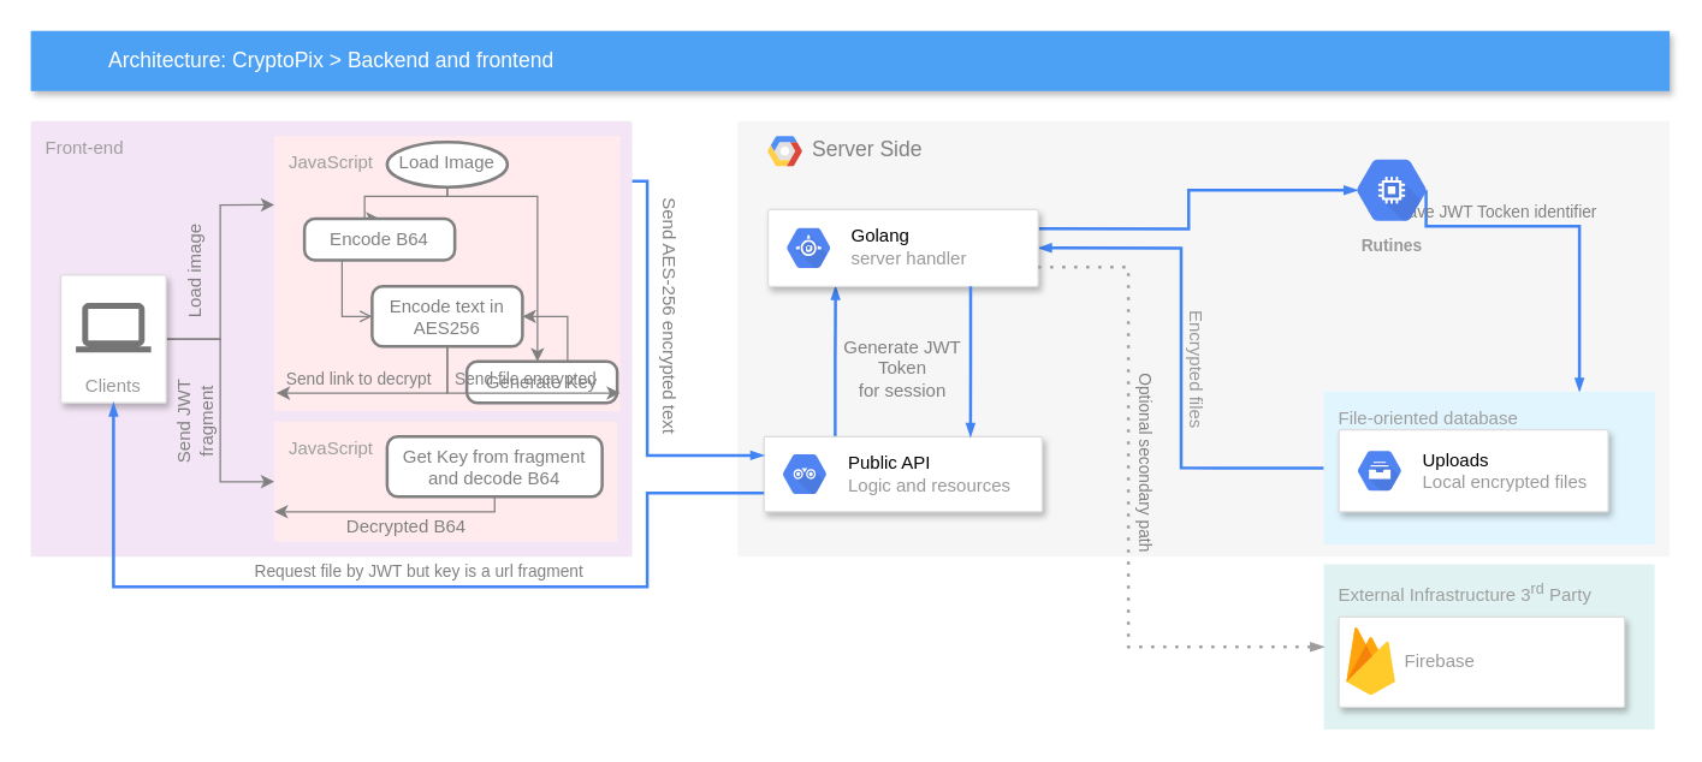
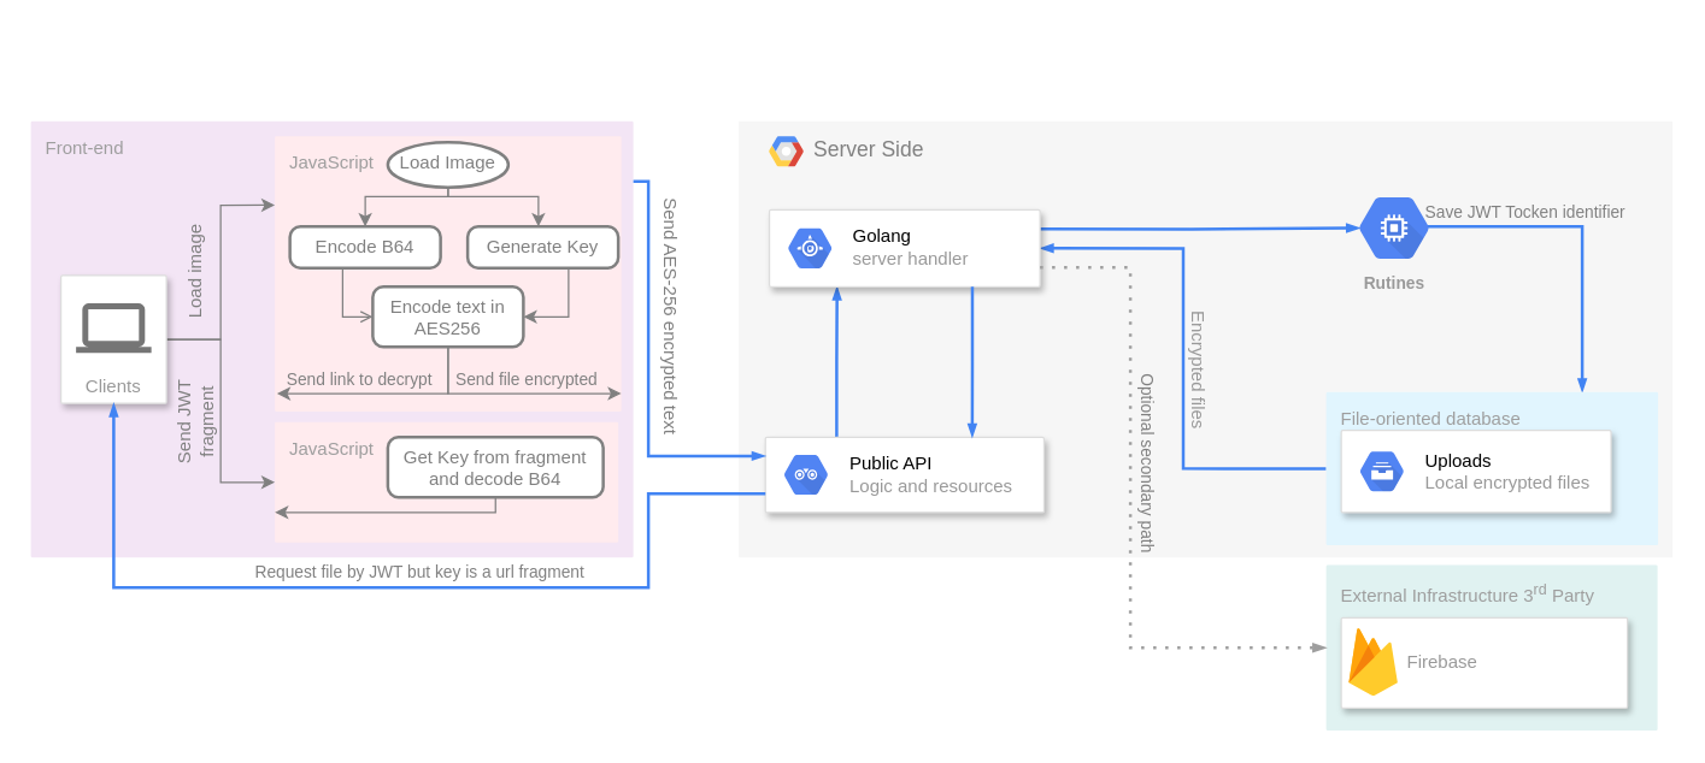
  <mxCell id="0" />
  <mxCell id="1" parent="0" />
  <mxCell id="2" value="&lt;div&gt;Front-end&lt;/div&gt;&lt;div&gt;&lt;br&gt;&lt;/div&gt;" style="sketch=0;points=[[0,0,0],[0.25,0,0],[0.5,0,0],[0.75,0,0],[1,0,0],[1,0.25,0],[1,0.5,0],[1,0.75,0],[1,1,0],[0.75,1,0],[0.5,1,0],[0.25,1,0],[0,1,0],[0,0.75,0],[0,0.5,0],[0,0.25,0]];rounded=1;absoluteArcSize=1;arcSize=2;html=1;strokeColor=none;gradientColor=none;shadow=0;dashed=0;fontSize=12;fontColor=#9E9E9E;align=left;verticalAlign=top;spacing=10;spacingTop=-4;fillColor=#F3E5F5;labelBackgroundColor=none;" parent="1" vertex="1"><mxGeometry x="20" y="80" width="400" height="290" as="geometry" /></mxCell>
  <mxCell id="3" value="&lt;div&gt;External Infrastructure 3&lt;sup&gt;rd&lt;/sup&gt; Party&lt;/div&gt;" style="sketch=0;points=[[0,0,0],[0.25,0,0],[0.5,0,0],[0.75,0,0],[1,0,0],[1,0.25,0],[1,0.5,0],[1,0.75,0],[1,1,0],[0.75,1,0],[0.5,1,0],[0.25,1,0],[0,1,0],[0,0.75,0],[0,0.5,0],[0,0.25,0]];rounded=1;absoluteArcSize=1;arcSize=2;html=1;strokeColor=none;gradientColor=none;shadow=0;dashed=0;fontSize=12;fontColor=#9E9E9E;align=left;verticalAlign=top;spacing=10;spacingTop=-4;fillColor=#E0F2F1;labelBackgroundColor=none;" parent="1" vertex="1"><mxGeometry x="880" y="375" width="220" height="110" as="geometry" /></mxCell>
  <mxCell id="4" value="&lt;div&gt;Server Side&lt;/div&gt;&lt;div&gt;&lt;br&gt;&lt;/div&gt;" style="fillColor=#F6F6F6;strokeColor=none;shadow=0;gradientColor=none;fontSize=14;align=left;spacing=10;fontColor=#808080;9E9E9E;verticalAlign=top;spacingTop=-4;fontStyle=0;spacingLeft=40;html=1;" parent="1" vertex="1"><mxGeometry x="490" y="80" width="620" height="290" as="geometry" /></mxCell>
  <mxCell id="5" value="" style="edgeStyle=orthogonalEdgeStyle;fontSize=12;html=1;endArrow=blockThin;endFill=1;rounded=0;strokeWidth=2;endSize=4;startSize=4;dashed=0;strokeColor=#4284F3;fontColor=#808080;exitX=0.25;exitY=0;exitDx=0;exitDy=0;entryX=0.25;entryY=1;entryDx=0;entryDy=0;" parent="4" edge="1"><mxGeometry width="100" relative="1" as="geometry"><mxPoint x="63.933" y="210" as="sourcePoint" /><mxPoint x="65.262" y="110.0" as="targetPoint" /><Array as="points"><mxPoint x="65" y="210" /><mxPoint x="65" y="160" /></Array></mxGeometry></mxCell>
  <mxCell id="6" value="" style="edgeStyle=orthogonalEdgeStyle;fontSize=12;html=1;endArrow=blockThin;endFill=1;rounded=0;strokeWidth=2;endSize=4;startSize=4;dashed=0;strokeColor=#4284F3;fontColor=#808080;exitX=1;exitY=0.25;exitDx=0;exitDy=0;entryX=0.175;entryY=0.5;entryDx=0;entryDy=0;entryPerimeter=0;" parent="4" source="11" target="16" edge="1"><mxGeometry width="100" relative="1" as="geometry"><mxPoint x="280" y="80" as="sourcePoint" /><mxPoint x="380" y="80" as="targetPoint" /></mxGeometry></mxCell>
  <mxCell id="7" value="" style="edgeStyle=orthogonalEdgeStyle;fontSize=12;html=1;endArrow=blockThin;endFill=1;rounded=0;strokeWidth=2;endSize=4;startSize=4;dashed=0;strokeColor=#4284F3;fontColor=#808080;exitX=0;exitY=0.5;exitDx=0;exitDy=0;entryX=1;entryY=0.5;entryDx=0;entryDy=0;" parent="4" source="13" target="11" edge="1"><mxGeometry width="100" relative="1" as="geometry"><mxPoint x="229.69" y="91.579" as="sourcePoint" /><mxPoint x="329.852" y="91.579" as="targetPoint" /></mxGeometry></mxCell>
  <mxCell id="8" value="" style="edgeStyle=orthogonalEdgeStyle;fontSize=12;html=1;endArrow=blockThin;endFill=1;rounded=0;strokeWidth=2;endSize=4;startSize=4;dashed=0;strokeColor=#4284F3;fontColor=#808080;exitX=0.825;exitY=0.5;exitDx=0;exitDy=0;exitPerimeter=0;" parent="4" source="16" target="13" edge="1"><mxGeometry width="100" relative="1" as="geometry"><mxPoint x="295.477" y="-16.217" as="sourcePoint" /><mxPoint x="395.638" y="-16.217" as="targetPoint" /><Array as="points"><mxPoint x="560" y="70" /></Array></mxGeometry></mxCell>
  <mxCell id="9" value="Save JWT Tocken identifier" style="edgeLabel;html=1;align=center;verticalAlign=middle;resizable=0;points=[];fontColor=#808080;labelBackgroundColor=none;" parent="8" vertex="1" connectable="0"><mxGeometry x="-0.471" y="-1" relative="1" as="geometry"><mxPoint x="9" y="-11" as="offset" /></mxGeometry></mxCell>
  <mxCell id="10" value="" style="shape=mxgraph.gcp2.google_cloud_platform;fillColor=#F6F6F6;strokeColor=none;shadow=0;gradientColor=none;" parent="4" vertex="1"><mxGeometry width="23" height="20" relative="1" as="geometry"><mxPoint x="20" y="10" as="offset" /></mxGeometry></mxCell>
  <mxCell id="11" value="" style="strokeColor=#dddddd;shadow=1;strokeWidth=1;rounded=1;absoluteArcSize=1;arcSize=2;" parent="4" vertex="1"><mxGeometry x="20.35" y="58.92" width="179.65" height="51.08" as="geometry" /></mxCell>
  <mxCell id="12" value="&lt;div&gt;&lt;font color=&quot;#000000&quot;&gt;Golang&lt;/font&gt;&lt;/div&gt;&lt;div&gt;server handler&lt;br&gt;&lt;/div&gt;" style="sketch=0;dashed=0;connectable=0;html=1;fillColor=#5184F3;strokeColor=none;shape=mxgraph.gcp2.hexIcon;prIcon=app_engine;part=1;labelPosition=right;verticalLabelPosition=middle;align=left;verticalAlign=middle;spacingLeft=5;fontColor=#999999;fontSize=12;" parent="11" vertex="1"><mxGeometry y="0.5" width="44" height="39" relative="1" as="geometry"><mxPoint x="5" y="-19.5" as="offset" /></mxGeometry></mxCell>
  <mxCell id="13" value="File-oriented database" style="rounded=1;absoluteArcSize=1;arcSize=2;html=1;strokeColor=none;gradientColor=none;shadow=0;dashed=0;strokeColor=none;fontSize=12;fontColor=#9E9E9E;align=left;verticalAlign=top;spacing=10;spacingTop=-4;fillColor=#E1F5FE;" parent="4" vertex="1"><mxGeometry x="390" y="180" width="220.36" height="101.84" as="geometry" /></mxCell>
  <mxCell id="14" value="" style="strokeColor=#dddddd;shadow=1;strokeWidth=1;rounded=1;absoluteArcSize=1;arcSize=2;" parent="4" vertex="1"><mxGeometry x="400.02" y="205.53" width="179.11" height="54.47" as="geometry" /></mxCell>
  <mxCell id="15" value="&lt;div&gt;&lt;font color=&quot;#000000&quot;&gt;Uploads&lt;/font&gt;&lt;/div&gt;&lt;div&gt;Local encrypted files &lt;br&gt;&lt;/div&gt;" style="sketch=0;dashed=0;connectable=0;html=1;fillColor=#5184F3;strokeColor=none;shape=mxgraph.gcp2.hexIcon;prIcon=cloud_filestore;part=1;labelPosition=right;verticalLabelPosition=middle;align=left;verticalAlign=middle;spacingLeft=5;fontColor=#999999;fontSize=12;" parent="14" vertex="1"><mxGeometry y="0.5" width="44" height="39" relative="1" as="geometry"><mxPoint x="5" y="-19.5" as="offset" /></mxGeometry></mxCell>
- <mxCell id="16" value="&lt;div&gt;Rutines&lt;/div&gt;" style="sketch=0;html=1;fillColor=#5184F3;strokeColor=none;verticalAlign=top;labelPosition=center;verticalLabelPosition=bottom;align=center;spacingTop=-6;fontSize=11;fontStyle=1;fontColor=#999999;shape=mxgraph.gcp2.hexIcon;prIcon=compute_engine;labelBackgroundColor=none;" parent="4" vertex="1"><mxGeometry x="400.02" y="16" width="70.24" height="60" as="geometry" /></mxCell>
+ <mxCell id="16" value="&lt;div&gt;Rutines&lt;/div&gt;" style="sketch=0;html=1;fillColor=#5184F3;strokeColor=none;verticalAlign=top;labelPosition=center;verticalLabelPosition=bottom;align=center;spacingTop=-6;fontSize=11;fontStyle=1;fontColor=#999999;shape=mxgraph.gcp2.hexIcon;prIcon=compute_engine;labelBackgroundColor=none;" parent="4" vertex="1"><mxGeometry x="400.02" y="41" width="70.24" height="60" as="geometry" /></mxCell>
  <mxCell id="17" value="" style="strokeColor=#dddddd;shadow=1;strokeWidth=1;rounded=1;absoluteArcSize=1;arcSize=2;labelBackgroundColor=none;fontColor=#808080;verticalAlign=top;" parent="4" vertex="1"><mxGeometry x="17.69" y="210" width="184.97" height="50" as="geometry" /></mxCell>
  <mxCell id="18" value="&lt;font color=&quot;#000000&quot;&gt;Public API&lt;/font&gt;&lt;br&gt;Logic and resources" style="sketch=0;dashed=0;connectable=0;html=1;fillColor=#5184F3;strokeColor=none;shape=mxgraph.gcp2.hexIcon;prIcon=api_analytics;part=1;labelPosition=right;verticalLabelPosition=middle;align=left;verticalAlign=middle;spacingLeft=5;fontColor=#999999;fontSize=12;" parent="17" vertex="1"><mxGeometry y="0.5" width="44" height="39" relative="1" as="geometry"><mxPoint x="5" y="-19.5" as="offset" /></mxGeometry></mxCell>
- <mxCell id="19" value="&lt;div&gt;Generate JWT Token &lt;br&gt;&lt;/div&gt;&lt;div&gt;for session&lt;/div&gt;" style="text;html=1;strokeColor=none;fillColor=none;align=center;verticalAlign=middle;whiteSpace=wrap;rounded=0;labelBackgroundColor=none;fontColor=#808080;" parent="4" vertex="1"><mxGeometry x="55.087" y="157.625" width="110.178" height="15.263" as="geometry" /></mxCell>
  <mxCell id="20" value="&lt;div&gt;&lt;span class=&quot;VIiyi&quot; lang=&quot;en&quot;&gt;&lt;span class=&quot;JLqJ4b ChMk0b&quot;&gt;&lt;span&gt;Encrypted files&lt;/span&gt;&lt;/span&gt;&lt;/span&gt;&lt;/div&gt;&lt;br&gt;" style="text;html=1;strokeColor=none;fillColor=none;align=center;verticalAlign=middle;whiteSpace=wrap;rounded=0;labelBackgroundColor=none;fontColor=#999999;rotation=90;" parent="4" vertex="1"><mxGeometry x="232.63" y="157.63" width="130" height="15.26" as="geometry" /></mxCell>
- <mxCell id="21" value="Architecture: CryptoPix &amp;gt; Backend and frontend" style="fillColor=#4DA1F5;strokeColor=none;shadow=1;gradientColor=none;fontSize=14;align=left;spacingLeft=50;fontColor=#ffffff;html=1;" parent="1" vertex="1"><mxGeometry x="20" y="20" width="1090" height="40" as="geometry" /></mxCell>
  <mxCell id="22" style="edgeStyle=orthogonalEdgeStyle;rounded=0;orthogonalLoop=1;jettySize=auto;html=1;entryX=0;entryY=0.5;entryDx=0;entryDy=0;entryPerimeter=0;fontColor=#808080;strokeColor=#808080;" parent="1" source="24" target="43" edge="1"><mxGeometry relative="1" as="geometry" /></mxCell>
  <mxCell id="23" style="edgeStyle=orthogonalEdgeStyle;rounded=0;orthogonalLoop=1;jettySize=auto;html=1;entryX=0;entryY=0.25;entryDx=0;entryDy=0;entryPerimeter=0;fontColor=#808080;strokeColor=#808080;" parent="1" source="24" target="31" edge="1"><mxGeometry relative="1" as="geometry" /></mxCell>
  <mxCell id="24" value="Clients" style="strokeColor=#dddddd;fillColor=#ffffff;shadow=1;strokeWidth=1;rounded=1;absoluteArcSize=1;arcSize=2;labelPosition=center;verticalLabelPosition=middle;align=center;verticalAlign=bottom;spacingLeft=0;fontColor=#999999;fontSize=12;whiteSpace=wrap;spacingBottom=2;html=1;" parent="1" vertex="1"><mxGeometry x="40" y="182.5" width="70" height="85" as="geometry" /></mxCell>
  <mxCell id="25" value="" style="dashed=0;connectable=0;html=1;fillColor=#757575;strokeColor=none;shape=mxgraph.gcp2.laptop;part=1;" parent="24" vertex="1"><mxGeometry x="0.5" width="50" height="33" relative="1" as="geometry"><mxPoint x="-25" y="18.5" as="offset" /></mxGeometry></mxCell>
  <mxCell id="26" value="" style="strokeColor=#dddddd;shadow=1;strokeWidth=1;rounded=1;absoluteArcSize=1;arcSize=2;verticalAlign=top;" parent="1" vertex="1"><mxGeometry x="890" y="410" width="190" height="60" as="geometry" /></mxCell>
  <mxCell id="27" value="Firebase" style="sketch=0;dashed=0;connectable=0;html=1;fillColor=#5184F3;strokeColor=none;shape=mxgraph.gcp2.firebase;part=1;labelPosition=right;verticalLabelPosition=middle;align=left;verticalAlign=middle;spacingLeft=5;fontColor=#999999;fontSize=12;" parent="26" vertex="1"><mxGeometry width="32.4" height="45" relative="1" as="geometry"><mxPoint x="5" y="7" as="offset" /></mxGeometry></mxCell>
  <mxCell id="28" value="" style="edgeStyle=orthogonalEdgeStyle;fontSize=12;html=1;endArrow=blockThin;endFill=1;rounded=0;strokeWidth=2;endSize=4;startSize=4;dashed=1;dashPattern=1 3;strokeColor=#9E9E9E;fontColor=#808080;exitX=1;exitY=0.75;exitDx=0;exitDy=0;entryX=0;entryY=0.5;entryDx=0;entryDy=0;entryPerimeter=0;" parent="1" source="11" target="3" edge="1"><mxGeometry width="100" relative="1" as="geometry"><mxPoint x="760" y="290" as="sourcePoint" /><mxPoint x="860" y="290" as="targetPoint" /><Array as="points"><mxPoint x="750" y="177" /><mxPoint x="750" y="430" /></Array></mxGeometry></mxCell>
  <mxCell id="29" value="Optional secondary path" style="edgeLabel;html=1;align=center;verticalAlign=middle;resizable=0;points=[];fontColor=#808080;rotation=90;labelBackgroundColor=none;" parent="28" vertex="1" connectable="0"><mxGeometry x="-0.046" y="-1" relative="1" as="geometry"><mxPoint x="13" y="-22" as="offset" /></mxGeometry></mxCell>
  <mxCell id="30" value="" style="edgeStyle=orthogonalEdgeStyle;fontSize=12;html=1;endArrow=blockThin;endFill=1;rounded=0;strokeWidth=2;endSize=4;startSize=4;dashed=0;strokeColor=#4284F3;fontColor=#808080;exitX=0.75;exitY=1;exitDx=0;exitDy=0;" parent="1" source="11" edge="1"><mxGeometry width="100" relative="1" as="geometry"><mxPoint x="680" y="180" as="sourcePoint" /><mxPoint x="645" y="290" as="targetPoint" /></mxGeometry></mxCell>
  <mxCell id="31" value="&lt;div&gt;JavaScript&lt;/div&gt;&lt;div&gt;&lt;br&gt;&lt;/div&gt;" style="sketch=0;points=[[0,0,0],[0.25,0,0],[0.5,0,0],[0.75,0,0],[1,0,0],[1,0.25,0],[1,0.5,0],[1,0.75,0],[1,1,0],[0.75,1,0],[0.5,1,0],[0.25,1,0],[0,1,0],[0,0.75,0],[0,0.5,0],[0,0.25,0]];rounded=1;absoluteArcSize=1;arcSize=2;html=1;strokeColor=none;gradientColor=none;shadow=0;dashed=0;fontSize=12;fontColor=#9E9E9E;align=left;verticalAlign=top;spacing=10;spacingTop=-4;fillColor=#FFEBEE;labelBackgroundColor=none;" parent="1" vertex="1"><mxGeometry x="182" y="90" width="230" height="183" as="geometry" /></mxCell>
  <mxCell id="32" style="edgeStyle=orthogonalEdgeStyle;rounded=0;orthogonalLoop=1;jettySize=auto;html=1;entryX=0.5;entryY=0;entryDx=0;entryDy=0;fontColor=#808080;strokeColor=#808080;" parent="1" source="34" target="36" edge="1"><mxGeometry relative="1" as="geometry"><Array as="points"><mxPoint x="297" y="130" /><mxPoint x="242" y="130" /></Array></mxGeometry></mxCell>
  <mxCell id="33" style="edgeStyle=orthogonalEdgeStyle;rounded=0;orthogonalLoop=1;jettySize=auto;html=1;fontColor=#808080;strokeColor=#808080;" parent="1" source="34" target="38" edge="1"><mxGeometry relative="1" as="geometry"><Array as="points"><mxPoint x="297" y="130" /><mxPoint x="357" y="130" /></Array></mxGeometry></mxCell>
  <mxCell id="34" value="&lt;div&gt;Load Image&lt;/div&gt;&lt;div&gt;&lt;br&gt;&lt;/div&gt;" style="strokeWidth=2;html=1;shape=mxgraph.flowchart.start_1;whiteSpace=wrap;labelBackgroundColor=none;fontColor=#808080;fillColor=default;verticalAlign=top;strokeColor=#808080;" parent="1" vertex="1"><mxGeometry x="257" y="94" width="80" height="30" as="geometry" /></mxCell>
  <mxCell id="35" style="edgeStyle=orthogonalEdgeStyle;rounded=0;orthogonalLoop=1;jettySize=auto;html=1;entryX=0;entryY=0.5;entryDx=0;entryDy=0;fontColor=#808080;strokeColor=#808080;endArrow=open;" parent="1" source="36" target="46" edge="1"><mxGeometry relative="1" as="geometry"><Array as="points"><mxPoint x="227" y="210" /></Array></mxGeometry></mxCell>
- <mxCell id="36" value="Encode B64" style="rounded=1;whiteSpace=wrap;html=1;absoluteArcSize=1;arcSize=14;strokeWidth=2;labelBackgroundColor=none;fontColor=#808080;fillColor=default;verticalAlign=top;strokeColor=#808080;" parent="1" vertex="1"><mxGeometry x="202" y="145" width="100" height="27.5" as="geometry" /></mxCell>
+ <mxCell id="36" value="Encode B64" style="rounded=1;whiteSpace=wrap;html=1;absoluteArcSize=1;arcSize=14;strokeWidth=2;labelBackgroundColor=none;fontColor=#808080;fillColor=default;verticalAlign=top;strokeColor=#808080;" parent="1" vertex="1"><mxGeometry x="192" y="150" width="100" height="27.5" as="geometry" /></mxCell>
  <mxCell id="37" style="edgeStyle=orthogonalEdgeStyle;rounded=0;orthogonalLoop=1;jettySize=auto;html=1;entryX=1;entryY=0.5;entryDx=0;entryDy=0;fontColor=#808080;strokeColor=#808080;" parent="1" source="38" target="46" edge="1"><mxGeometry relative="1" as="geometry"><Array as="points"><mxPoint x="377" y="210" /></Array></mxGeometry></mxCell>
- <mxCell id="38" value="Generate Key" style="rounded=1;whiteSpace=wrap;html=1;absoluteArcSize=1;arcSize=14;strokeWidth=2;labelBackgroundColor=none;fontColor=#808080;fillColor=default;verticalAlign=top;strokeColor=#808080;" parent="1" vertex="1"><mxGeometry x="310" y="240" width="100" height="27.5" as="geometry" /></mxCell>
+ <mxCell id="38" value="Generate Key" style="rounded=1;whiteSpace=wrap;html=1;absoluteArcSize=1;arcSize=14;strokeWidth=2;labelBackgroundColor=none;fontColor=#808080;fillColor=default;verticalAlign=top;strokeColor=#808080;" parent="1" vertex="1"><mxGeometry x="310" y="150" width="100" height="27.5" as="geometry" /></mxCell>
  <mxCell id="39" style="edgeStyle=orthogonalEdgeStyle;rounded=0;orthogonalLoop=1;jettySize=auto;html=1;fontColor=#808080;strokeColor=#808080;" parent="1" edge="1"><mxGeometry relative="1" as="geometry"><mxPoint x="297.029" y="214" as="sourcePoint" /><mxPoint x="412" y="261" as="targetPoint" /><Array as="points"><mxPoint x="297" y="261" /></Array></mxGeometry></mxCell>
  <mxCell id="40" value="Send file &lt;span class=&quot;VIiyi&quot; lang=&quot;en&quot;&gt;&lt;span class=&quot;JLqJ4b ChMk0b&quot;&gt;&lt;span&gt;encrypted&lt;/span&gt;&lt;/span&gt;&lt;/span&gt;" style="edgeLabel;html=1;align=center;verticalAlign=middle;resizable=0;points=[];fontColor=#808080;labelBackgroundColor=none;" parent="39" vertex="1" connectable="0"><mxGeometry x="0.42" y="-1" relative="1" as="geometry"><mxPoint x="-16" y="-11" as="offset" /></mxGeometry></mxCell>
  <mxCell id="41" style="edgeStyle=orthogonalEdgeStyle;rounded=0;orthogonalLoop=1;jettySize=auto;html=1;entryX=0.006;entryY=0.767;entryDx=0;entryDy=0;entryPerimeter=0;fontColor=#808080;strokeColor=#808080;startArrow=none;" parent="1" source="46" edge="1"><mxGeometry relative="1" as="geometry"><mxPoint x="297.029" y="211" as="sourcePoint" /><mxPoint x="183.38" y="261.09" as="targetPoint" /><Array as="points"><mxPoint x="297" y="261" /></Array></mxGeometry></mxCell>
  <mxCell id="42" value="Send link to decrypt" style="edgeLabel;html=1;align=center;verticalAlign=middle;resizable=0;points=[];fontColor=#808080;labelBackgroundColor=none;" parent="41" vertex="1" connectable="0"><mxGeometry x="0.319" relative="1" as="geometry"><mxPoint x="4" y="-10" as="offset" /></mxGeometry></mxCell>
  <mxCell id="43" value="&lt;div&gt;JavaScript&lt;/div&gt;&lt;div&gt;&lt;br&gt;&lt;br&gt;&lt;/div&gt;" style="sketch=0;points=[[0,0,0],[0.25,0,0],[0.5,0,0],[0.75,0,0],[1,0,0],[1,0.25,0],[1,0.5,0],[1,0.75,0],[1,1,0],[0.75,1,0],[0.5,1,0],[0.25,1,0],[0,1,0],[0,0.75,0],[0,0.5,0],[0,0.25,0]];rounded=1;absoluteArcSize=1;arcSize=2;html=1;strokeColor=none;gradientColor=none;shadow=0;dashed=0;fontSize=12;fontColor=#9E9E9E;align=left;verticalAlign=top;spacing=10;spacingTop=-4;fillColor=#FFEBEE;labelBackgroundColor=none;" parent="1" vertex="1"><mxGeometry x="182" y="280" width="228" height="80" as="geometry" /></mxCell>
  <mxCell id="44" style="edgeStyle=orthogonalEdgeStyle;rounded=0;orthogonalLoop=1;jettySize=auto;html=1;entryX=0;entryY=0.75;entryDx=0;entryDy=0;entryPerimeter=0;fontColor=#808080;strokeColor=#808080;" parent="1" source="45" target="43" edge="1"><mxGeometry relative="1" as="geometry"><Array as="points"><mxPoint x="329" y="340" /></Array></mxGeometry></mxCell>
  <mxCell id="45" value="Get Key from fragment and decode B64" style="rounded=1;whiteSpace=wrap;html=1;absoluteArcSize=1;arcSize=14;strokeWidth=2;labelBackgroundColor=none;fontColor=#808080;fillColor=default;verticalAlign=top;strokeColor=#808080;" parent="1" vertex="1"><mxGeometry x="257" y="290" width="143" height="40" as="geometry" /></mxCell>
  <mxCell id="46" value="Encode text in AES256" style="rounded=1;whiteSpace=wrap;html=1;absoluteArcSize=1;arcSize=14;strokeWidth=2;labelBackgroundColor=none;fontColor=#808080;fillColor=default;verticalAlign=top;strokeColor=#808080;" parent="1" vertex="1"><mxGeometry x="247" y="190" width="100" height="40" as="geometry" /></mxCell>
  <mxCell id="47" value="Load image" style="text;html=1;strokeColor=none;fillColor=none;align=center;verticalAlign=middle;whiteSpace=wrap;rounded=0;labelBackgroundColor=none;fontColor=#808080;rotation=-90;" parent="1" vertex="1"><mxGeometry x="92" y="170" width="75" height="20" as="geometry" /></mxCell>
  <mxCell id="48" value="&lt;div&gt;Send JWT&lt;/div&gt;&lt;div&gt; fragment&lt;/div&gt;" style="text;html=1;strokeColor=none;fillColor=none;align=center;verticalAlign=middle;whiteSpace=wrap;rounded=0;labelBackgroundColor=none;fontColor=#808080;rotation=-90;" parent="1" vertex="1"><mxGeometry x="77" y="270" width="105" height="20" as="geometry" /></mxCell>
  <mxCell id="49" value="" style="edgeStyle=orthogonalEdgeStyle;fontSize=12;html=1;endArrow=blockThin;endFill=1;rounded=0;strokeWidth=2;endSize=4;startSize=4;dashed=0;strokeColor=#4284F3;fontColor=#808080;exitX=0;exitY=0.75;exitDx=0;exitDy=0;entryX=0.5;entryY=1;entryDx=0;entryDy=0;" parent="1" source="17" target="24" edge="1"><mxGeometry width="100" relative="1" as="geometry"><mxPoint x="340" y="290" as="sourcePoint" /><mxPoint x="240" y="290" as="targetPoint" /><Array as="points"><mxPoint x="430" y="328" /><mxPoint x="430" y="390" /><mxPoint x="75" y="390" /></Array></mxGeometry></mxCell>
  <mxCell id="50" value="Request file by JWT but key is a url fragment" style="edgeLabel;html=1;align=center;verticalAlign=middle;resizable=0;points=[];fontColor=#808080;" parent="49" vertex="1" connectable="0"><mxGeometry x="-0.051" y="-1" relative="1" as="geometry"><mxPoint y="-10" as="offset" /></mxGeometry></mxCell>
- <mxCell id="51" value="Decrypted B64" style="text;html=1;strokeColor=none;fillColor=none;align=center;verticalAlign=middle;whiteSpace=wrap;rounded=0;labelBackgroundColor=none;fontColor=#808080;" parent="1" vertex="1"><mxGeometry x="220" y="340" width="100" height="20" as="geometry" /></mxCell>
  <mxCell id="52" value="" style="edgeStyle=orthogonalEdgeStyle;fontSize=12;html=1;endArrow=blockThin;endFill=1;rounded=0;strokeWidth=2;endSize=4;startSize=4;dashed=0;strokeColor=#4284F3;fontColor=#808080;entryX=0;entryY=0.25;entryDx=0;entryDy=0;" parent="1" target="17" edge="1"><mxGeometry width="100" relative="1" as="geometry"><mxPoint x="420" y="120" as="sourcePoint" /><mxPoint x="670" y="330" as="targetPoint" /><Array as="points"><mxPoint x="420" y="120" /><mxPoint x="430" y="120" /><mxPoint x="430" y="303" /></Array></mxGeometry></mxCell>
  <mxCell id="53" value="&lt;div&gt;Send AES-256 encrypted text&lt;/div&gt;" style="text;html=1;strokeColor=none;fillColor=none;align=center;verticalAlign=middle;whiteSpace=wrap;rounded=0;labelBackgroundColor=none;fontColor=#808080;rotation=90;" parent="1" vertex="1"><mxGeometry x="360" y="200" width="170" height="20" as="geometry" /></mxCell>
